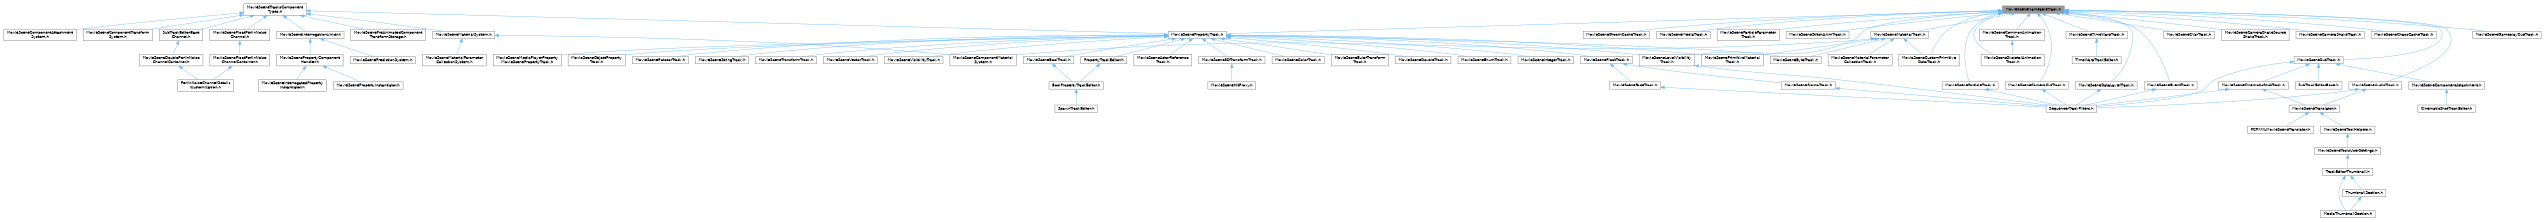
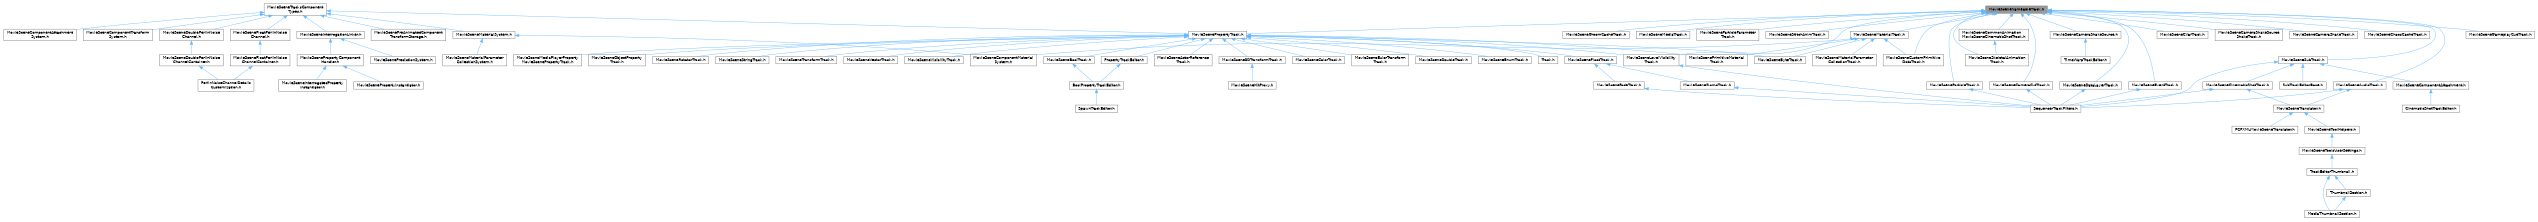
  digraph {
    node [color=grey40 fillcolor=white fontname=Helvetica fontsize=10 shape=box style=filled]
    edge [color=steelblue1 dir=back fontname=Helvetica fontsize=10 labelfontname=Helvetica labelfontsize=10 style=solid]
    n1 [color=gray40 fillcolor=grey60 fontcolor=black height=0.2 label="MovieSceneNameableTrack.h" width=0.4]
    n2 [height=0.2 label="MovieSceneAudioTrack.h" width=0.4]
    n3 [height=0.2 label="MovieSceneCVarTrack.h" width=0.4]
    n4 [height=0.2 label="MovieSceneCameraCutTrack.h" width=0.4]
    n5 [height=0.2 label="MovieSceneCameraShakeSource\lShakeTrack.h" width=0.4]
    n6 [height=0.2 label="MovieSceneCameraShakeTrack.h" width=0.4]
    n7 [height=0.2 label="MovieSceneChaosCacheTrack.h" width=0.4]
-   n8 [height=0.2 label="MovieSceneCommonAnimation\lTrack.h" width=0.4]
+   n8 [height=0.2 label="MovieSceneCommonAnimation\lMovieSceneCinematicShotTrack.h" width=0.4]
    n9 [height=0.2 label="MovieSceneSkeletalAnimation\lTrack.h" width=0.4]
    n10 [height=0.2 label="MovieSceneCustomPrimitive\lDataTrack.h" width=0.4]
    n11 [height=0.2 label="MovieSceneDataLayerTrack.h" width=0.4]
    n12 [height=0.2 label="MovieSceneEventTrack.h" width=0.4]
    n13 [height=0.2 label="MovieSceneGameplayCueTrack.h" width=0.4]
    n14 [height=0.2 label="MovieSceneGroomCacheTrack.h" width=0.4]
    n15 [height=0.2 label="MovieSceneLevelVisibility\lTrack.h" width=0.4]
    n16 [height=0.2 label="MovieSceneMaterialTrack.h" width=0.4]
    n17 [height=0.2 label="MovieScenePropertyTrack.h" width=0.4]
    n18 [height=0.2 label="MovieSceneMediaTrack.h" width=0.4]
    n19 [height=0.2 label="MovieSceneParticleParameter\lTrack.h" width=0.4]
    n20 [height=0.2 label="MovieSceneParticleTrack.h" width=0.4]
    n21 [height=0.2 label="MovieSceneStitchAnimTrack.h" width=0.4]
    n22 [height=0.2 label="MovieSceneSubTrack.h" width=0.4]
-   n23 [height=0.2 label="MovieSceneTimeWarpTrack.h" width=0.4]
+   n23 [height=0.2 label="MovieSceneCameraShakeSource.h" width=0.4]
    n24 [height=0.2 label="MovieSceneTranslator.h" width=0.4]
    n25 [height=0.2 label="SequencerTrackFilters.h" width=0.4]
    n26 [height=0.2 label="MovieSceneComponentMaterial\lSystem.h" width=0.4]
    n27 [height=0.2 label="MovieSceneMaterialParameter\lCollectionTrack.h" width=0.4]
    n28 [height=0.2 label="MovieScenePrimitiveMaterial\lTrack.h" width=0.4]
    n29 [height=0.2 label="MovieSceneByteTrack.h" width=0.4]
    n30 [height=0.2 label="MovieScene3DTransformTrack.h" width=0.4]
    n31 [height=0.2 label="MovieSceneActorReference\lTrack.h" width=0.4]
    n32 [height=0.2 label="MovieSceneBoolTrack.h" width=0.4]
    n33 [height=0.2 label="MovieSceneColorTrack.h" width=0.4]
    n34 [height=0.2 label="MovieSceneDoubleTrack.h" width=0.4]
    n35 [height=0.2 label="MovieSceneEnumTrack.h" width=0.4]
    n36 [height=0.2 label="MovieSceneEulerTransform\lTrack.h" width=0.4]
    n37 [height=0.2 label="MovieSceneFloatTrack.h" width=0.4]
-   n38 [height=0.2 label="MovieSceneIntegerTrack.h" width=0.4]
+   n38 [height=0.2 label="Track.h" width=0.4]
    n39 [height=0.2 label="MovieSceneMediaPlayerProperty\lMovieScenePropertyTrack.h" width=0.4]
    n40 [height=0.2 label="MovieSceneObjectProperty\lTrack.h" width=0.4]
    n41 [height=0.2 label="MovieSceneRotatorTrack.h" width=0.4]
    n42 [height=0.2 label="MovieSceneStringTrack.h" width=0.4]
    n43 [height=0.2 label="MovieSceneTransformTrack.h" width=0.4]
    n44 [height=0.2 label="MovieSceneVectorTrack.h" width=0.4]
    n45 [height=0.2 label="MovieSceneVisibilityTrack.h" width=0.4]
    n46 [height=0.2 label="PropertyTrackEditor.h" width=0.4]
    n47 [height=0.2 label="MovieSceneCinematicShotTrack.h" width=0.4]
    n48 [height=0.2 label="MovieSceneComponentAttachment.h" width=0.4]
    n49 [height=0.2 label="SubTrackEditorBase.h" width=0.4]
    n50 [height=0.2 label="TimeWarpTrackEditor.h" width=0.4]
    n51 [height=0.2 label="FCPXMLMovieSceneTranslator.h" width=0.4]
    n52 [height=0.2 label="MovieSceneToolHelpers.h" width=0.4]
    n53 [height=0.2 label="MovieSceneToolsUserSettings.h" width=0.4]
    n54 [height=0.2 label="TrackEditorThumbnail.h" width=0.4]
    n55 [height=0.2 label="MediaThumbnailSection.h" width=0.4]
    n56 [height=0.2 label="ThumbnailSection.h" width=0.4]
    n57 [height=0.2 label="MovieSceneTracksComponent\lTypes.h" width=0.4]
    n58 [height=0.2 label="MovieSceneComponentAttachment\lSystem.h" width=0.4]
    n59 [height=0.2 label="MovieSceneComponentTransform\lSystem.h" width=0.4]
-   n60 [height=0.2 label="SubTrackEditorBase\lChannel.h" width=0.4]
+   n60 [height=0.2 label="MovieSceneDoublePerlinNoise\lChannel.h" width=0.4]
    n61 [height=0.2 label="MovieSceneFloatPerlinNoise\lChannel.h" width=0.4]
    n62 [height=0.2 label="MovieSceneInterrogationLinker.h" width=0.4]
    n63 [height=0.2 label="MovieSceneMaterialSystem.h" width=0.4]
    n64 [height=0.2 label="MovieScenePreAnimatedComponent\lTransformStorage.h" width=0.4]
    n65 [height=0.2 label="MovieSceneDoublePerlinNoise\lChannelContainer.h" width=0.4]
    n66 [height=0.2 label="MovieSceneFloatPerlinNoise\lChannelContainer.h" width=0.4]
    n67 [height=0.2 label="MovieScenePredictionSystem.h" width=0.4]
    n68 [height=0.2 label="MovieScenePropertyComponent\lHandler.h" width=0.4]
    n69 [height=0.2 label="MovieSceneMaterialParameter\lCollectionSystem.h" width=0.4]
    n70 [height=0.2 label="PerlinNoiseChannelDetails\lCustomization.h" width=0.4]
    n71 [height=0.2 label="MovieSceneInterrogatedProperty\lInstantiator.h" width=0.4]
    n72 [height=0.2 label="MovieScenePropertyInstantiator.h" width=0.4]
    n73 [height=0.2 label="MovieSceneHitProxy.h" width=0.4]
    n74 [height=0.2 label="BoolPropertyTrackEditor.h" width=0.4]
    n75 [height=0.2 label="MovieSceneFadeTrack.h" width=0.4]
    n76 [height=0.2 label="MovieSceneSlomoTrack.h" width=0.4]
    n77 [height=0.2 label="SpawnTrackEditor.h" width=0.4]
    n78 [height=0.2 label="CinematicShotTrackEditor.h" width=0.4]
    n1 -> n2
    n1 -> n3
    n1 -> n4
    n1 -> n5
    n1 -> n6
    n1 -> n7
    n1 -> n8
    n1 -> n9
    n1 -> n10
    n1 -> n11
    n1 -> n12
    n1 -> n13
    n1 -> n14
    n1 -> n15
    n1 -> n16
    n1 -> n17
    n1 -> n18
    n1 -> n19
    n1 -> n20
    n1 -> n21
    n1 -> n22
    n1 -> n23
    n2 -> n24
    n2 -> n25
    n4 -> n25
    n8 -> n9
    n11 -> n25
    n12 -> n25
    n15 -> n25
    n16 -> n10
    n16 -> n26
    n16 -> n27
    n16 -> n28
    n16 -> n29
    n17 -> n15
    n17 -> n28
    n17 -> n29
    n17 -> n30
    n17 -> n31
    n17 -> n32
    n17 -> n33
    n17 -> n34
    n17 -> n35
    n17 -> n36
    n17 -> n37
    n17 -> n38
    n17 -> n39
    n17 -> n40
    n17 -> n41
    n17 -> n42
    n17 -> n43
    n17 -> n44
    n17 -> n45
    n17 -> n46
    n20 -> n25
    n22 -> n25
    n22 -> n47
    n22 -> n48
    n22 -> n49
    n23 -> n50
    n24 -> n51
    n24 -> n52
    n30 -> n73
    n32 -> n74
    n37 -> n75
    n37 -> n76
    n46 -> n74
    n47 -> n24
    n47 -> n25
    n48 -> n78
    n52 -> n53
    n53 -> n54
    n54 -> n55
    n54 -> n56
    n56 -> n55
    n57 -> n17
    n57 -> n58
    n57 -> n59
    n57 -> n60
    n57 -> n61
    n57 -> n62
    n57 -> n63
    n57 -> n64
    n60 -> n65
    n61 -> n66
    n62 -> n67
    n62 -> n68
    n63 -> n26
    n63 -> n69
    n65 -> n70
    n66 -> n70
    n68 -> n71
    n68 -> n72
    n74 -> n77
    n75 -> n25
    n76 -> n25
  }
